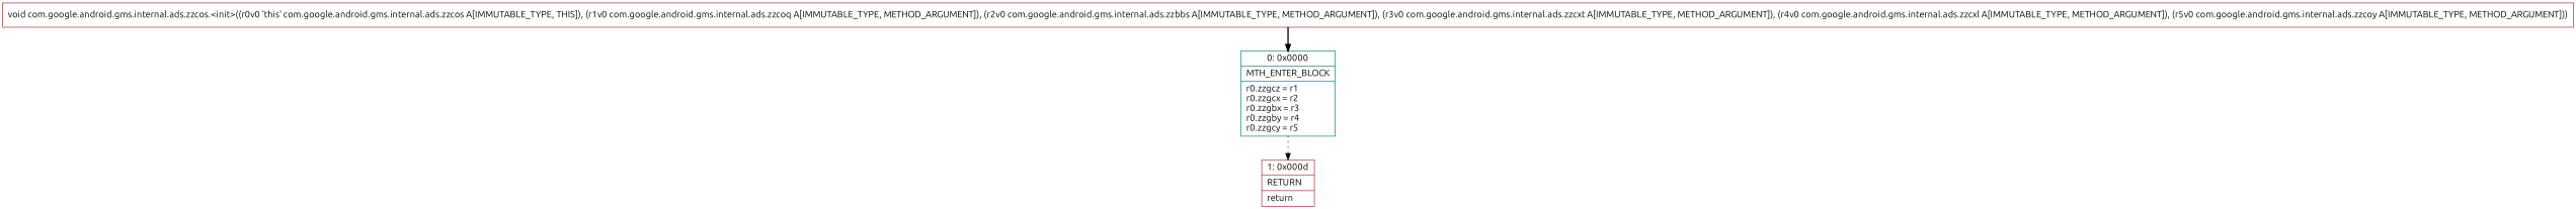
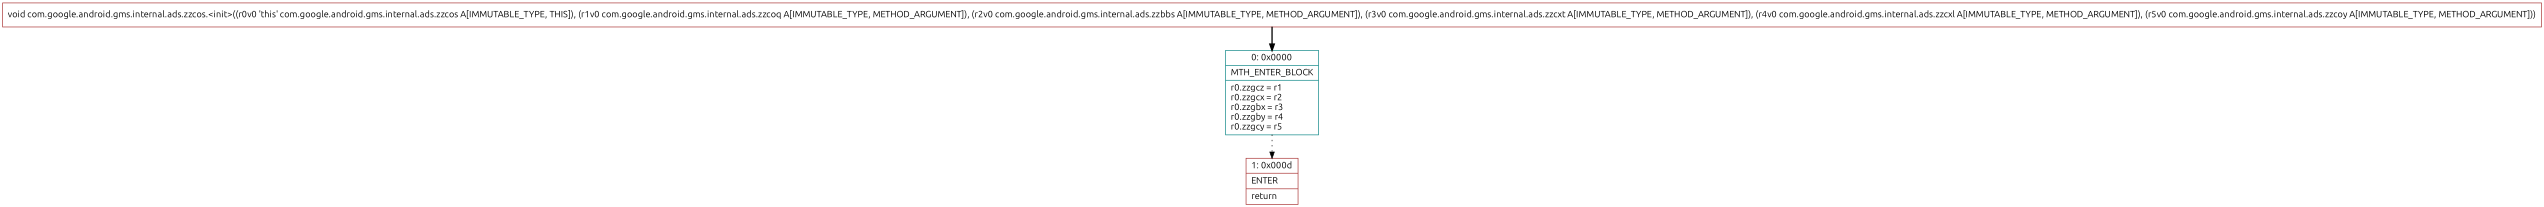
  digraph {
    fontname=Ubuntu
    node [shape=record color=brown fontname=Ubuntu]
    edge [fontname=Ubuntu]
    n1 [label="{0\:\ 0x0000|MTH_ENTER_BLOCK\l|r0.zzgcz = r1\lr0.zzgcx = r2\lr0.zzgbx = r3\lr0.zzgby = r4\lr0.zzgcy = r5\l}" color=teal]
-   n2 [label="{1\:\ 0x000d|RETURN\l|return\l}"]
+   n2 [label="{1\:\ 0x000d|ENTER\l|return\l}"]
    n3 [label="{void com.google.android.gms.internal.ads.zzcos.\<init\>((r0v0 'this' com.google.android.gms.internal.ads.zzcos A[IMMUTABLE_TYPE, THIS]), (r1v0 com.google.android.gms.internal.ads.zzcoq A[IMMUTABLE_TYPE, METHOD_ARGUMENT]), (r2v0 com.google.android.gms.internal.ads.zzbbs A[IMMUTABLE_TYPE, METHOD_ARGUMENT]), (r3v0 com.google.android.gms.internal.ads.zzcxt A[IMMUTABLE_TYPE, METHOD_ARGUMENT]), (r4v0 com.google.android.gms.internal.ads.zzcxl A[IMMUTABLE_TYPE, METHOD_ARGUMENT]), (r5v0 com.google.android.gms.internal.ads.zzcoy A[IMMUTABLE_TYPE, METHOD_ARGUMENT])) }"]
    n1 -> n2 [style=dotted]
    n3 -> n1 [style=bold]
  }
